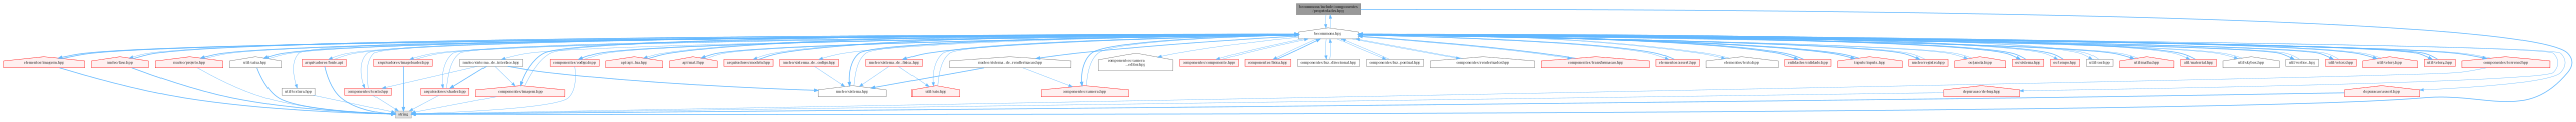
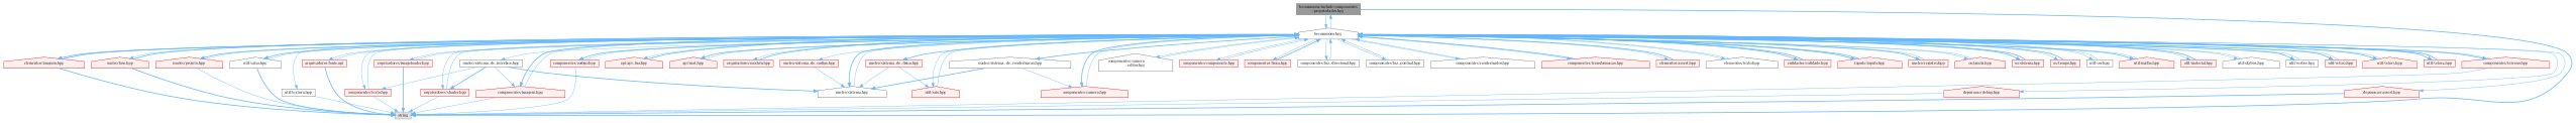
  digraph {
    fontname="Playfair Display"
    node [color=red fillcolor="#FFF0F0" fontname="Playfair Display" fontsize=10 shape=box style=filled]
    edge [color=steelblue1 fontname="Playfair Display" fontsize=10 labelfontname=Helvetica labelfontsize=10 style=solid]
    n1 [color=gray40 fillcolor=grey60 fontcolor=black height=0.2 label="becommons/include/componentes\l/propriedades.hpp" width=0.4]
    n2 [color=grey60 fillcolor="#E0E0E0" height=0.2 label=string width=0.4]
    n3 [color=grey40 fillcolor=white height=0.2 label="becommons.hpp" shape=house width=0.4]
    n4 [height=0.2 label="api/api_lua.hpp" shape=house width=0.4]
    n5 [height=0.2 label="api/mat.hpp" shape=house width=0.4]
    n6 [height=0.2 label="arquivadores/fonte.api" width=0.4]
    n7 [height=0.2 label="arquivadores/imageloader.hpp" width=0.4]
    n8 [height=0.2 label="arquivadores/modelo.hpp" width=0.4]
    n9 [height=0.2 label="arquivadores/shader.hpp" width=0.4]
    n10 [height=0.2 label="componentes/camera.hpp" shape=house width=0.4]
    n11 [color=grey40 fillcolor=white height=0.2 label="componentes/camera\l_editor.hpp" shape=house width=0.4]
    n12 [height=0.2 label="componentes/codigo.hpp" width=0.4]
    n13 [height=0.2 label="componentes/componente.hpp" width=0.4]
    n14 [height=0.2 label="componentes/fisica.hpp" width=0.4]
    n15 [height=0.2 label="componentes/imagem.hpp" shape=house width=0.4]
    n16 [color=grey40 fillcolor=white height=0.2 label="componentes/luz_direcional.hpp" width=0.4]
    n17 [color=grey40 fillcolor=white height=0.2 label="componentes/luz_pontual.hpp" width=0.4]
    n18 [color=grey40 fillcolor=white height=0.2 label="componentes/renderizador.hpp" shape=house width=0.4]
    n19 [height=0.2 label="componentes/terreno.hpp" shape=house width=0.4]
    n20 [height=0.2 label="componentes/texto.hpp" width=0.4]
    n21 [height=0.2 label="componentes/transformacao.hpp" shape=house width=0.4]
    n22 [height=0.2 label="depuracao/debug.hpp" shape=house width=0.4]
    n23 [height=0.2 label="depuracao/assert.hpp" shape=house width=0.4]
    n24 [height=0.2 label="elementos/assert.hpp" width=0.4]
    n25 [height=0.2 label="elementos/imagem.hpp" shape=house width=0.4]
    n26 [color=grey40 fillcolor=white height=0.2 label="elementos/texto.hpp" shape=house width=0.4]
    n27 [height=0.2 label="entidades/entidade.hpp" width=0.4]
    n28 [height=0.2 label="inputs/inputs.hpp" shape=house width=0.4]
    n29 [height=0.2 label="nucleo/fase.hpp" shape=house width=0.4]
    n30 [height=0.2 label="nucleo/projeto.hpp" shape=house width=0.4]
    n31 [height=0.2 label="nucleo/registro.hpp" width=0.4]
    n32 [color=grey40 fillcolor=white height=0.2 label="nucleo/sistema.hpp" shape=house width=0.4]
    n33 [height=0.2 label="nucleo/sistema_de_codigo.hpp" width=0.4]
    n34 [height=0.2 label="nucleo/sistema_de_fisica.hpp" width=0.4]
    n35 [height=0.2 label="util/raio.hpp" shape=house width=0.4]
    n36 [color=grey40 fillcolor=white height=0.2 label="nucleo/sistema_de_interface.hpp" width=0.4]
    n37 [color=grey40 fillcolor=white height=0.2 label="nucleo/sistema_de_renderizacao.hpp" shape=house width=0.4]
    n38 [height=0.2 label="os/janela.hpp" shape=house width=0.4]
    n39 [height=0.2 label="os/sistema.hpp" width=0.4]
    n40 [height=0.2 label="os/tempo.hpp" width=0.4]
    n41 [color=grey40 fillcolor=white height=0.2 label="util/caixa.hpp" shape=house width=0.4]
    n42 [color=grey40 fillcolor=white height=0.2 label="util/cor.hpp" width=0.4]
    n43 [height=0.2 label="util/malha.hpp" shape=house width=0.4]
    n44 [height=0.2 label="util/material.hpp" width=0.4]
    n45 [color=grey40 fillcolor=white height=0.2 label="util/skybox.hpp" shape=house width=0.4]
    n46 [color=grey40 fillcolor=white height=0.2 label="util/vertice.hpp" width=0.4]
    n47 [color=grey40 fillcolor=white height=0.2 label="util/textura.hpp" width=0.4]
    n48 [height=0.2 label="util/vetor2.hpp" width=0.4]
    n49 [height=0.2 label="util/vetor3.hpp" shape=house width=0.4]
    n50 [height=0.2 label="util/vetor4.hpp" width=0.4]
    n1 -> n2 [style=bold]
    n1 -> n3
    n3 -> n1
    n3 -> n4
    n3 -> n5 [style=bold]
    n3 -> n6
    n3 -> n7
    n3 -> n8
    n3 -> n9
    n3 -> n10 [style=bold]
    n3 -> n11
    n3 -> n12 [style=bold]
    n3 -> n13
    n3 -> n14
    n3 -> n15 [style=bold]
    n3 -> n16
    n3 -> n17
    n3 -> n18
    n3 -> n19 [style=bold]
    n3 -> n20
    n3 -> n21
    n3 -> n22
    n3 -> n23
    n3 -> n24
    n3 -> n25 [style=bold]
    n3 -> n26
    n3 -> n27 [style=bold]
    n3 -> n28 [style=bold]
    n3 -> n29
    n3 -> n30 [style=bold]
    n3 -> n31 [style=bold]
    n3 -> n32 [style=bold]
    n3 -> n33
    n3 -> n34 [style=bold]
    n3 -> n35
    n3 -> n36
    n3 -> n37 [style=bold]
    n3 -> n38
    n3 -> n39 [style=bold]
    n3 -> n40
    n3 -> n41 [style=bold]
    n3 -> n42
    n3 -> n43 [style=bold]
    n3 -> n44
    n3 -> n45
    n3 -> n46 [style=bold]
    n3 -> n47
    n3 -> n48 [style=bold]
    n3 -> n49 [style=bold]
    n3 -> n50 [style=bold]
    n4 -> n3 [style=bold]
    n5 -> n3
    n6 -> n2 [style=bold]
    n6 -> n3
    n7 -> n2 [style=bold]
    n7 -> n3
    n8 -> n3 [style=bold]
    n9 -> n2
    n9 -> n3
    n10 -> n3
+   n11 -> n3
    n12 -> n2
    n12 -> n3
    n13 -> n3
    n14 -> n3 [style=bold]
    n15 -> n2
    n15 -> n3
    n16 -> n3
    n17 -> n3
    n18 -> n3
    n19 -> n2
    n19 -> n3
    n20 -> n2
    n20 -> n3
    n21 -> n3 [style=bold]
    n22 -> n2
    n23 -> n2 [style=bold]
    n24 -> n3 [style=bold]
    n25 -> n2 [style=bold]
    n25 -> n3 [style=bold]
    n26 -> n3
    n27 -> n3 [style=bold]
    n28 -> n3 [style=bold]
    n29 -> n2 [style=bold]
    n29 -> n3 [style=bold]
    n30 -> n2
    n30 -> n3
    n31 -> n3
    n32 -> n3
    n33 -> n32
    n34 -> n32
    n34 -> n35
    n35 -> n3
    n36 -> n9 [style=bold]
    n36 -> n15
    n36 -> n20
    n36 -> n32 [style=bold]
    n37 -> n10
    n37 -> n32 [style=bold]
    n38 -> n3
    n39 -> n3 [style=bold]
    n40 -> n3 [style=bold]
    n41 -> n2 [style=bold]
    n41 -> n3
    n42 -> n3
    n43 -> n3
    n44 -> n3 [style=bold]
    n45 -> n3
    n46 -> n3
    n47 -> n2
    n48 -> n3
    n49 -> n3
    n50 -> n3 [style=bold]
  }
